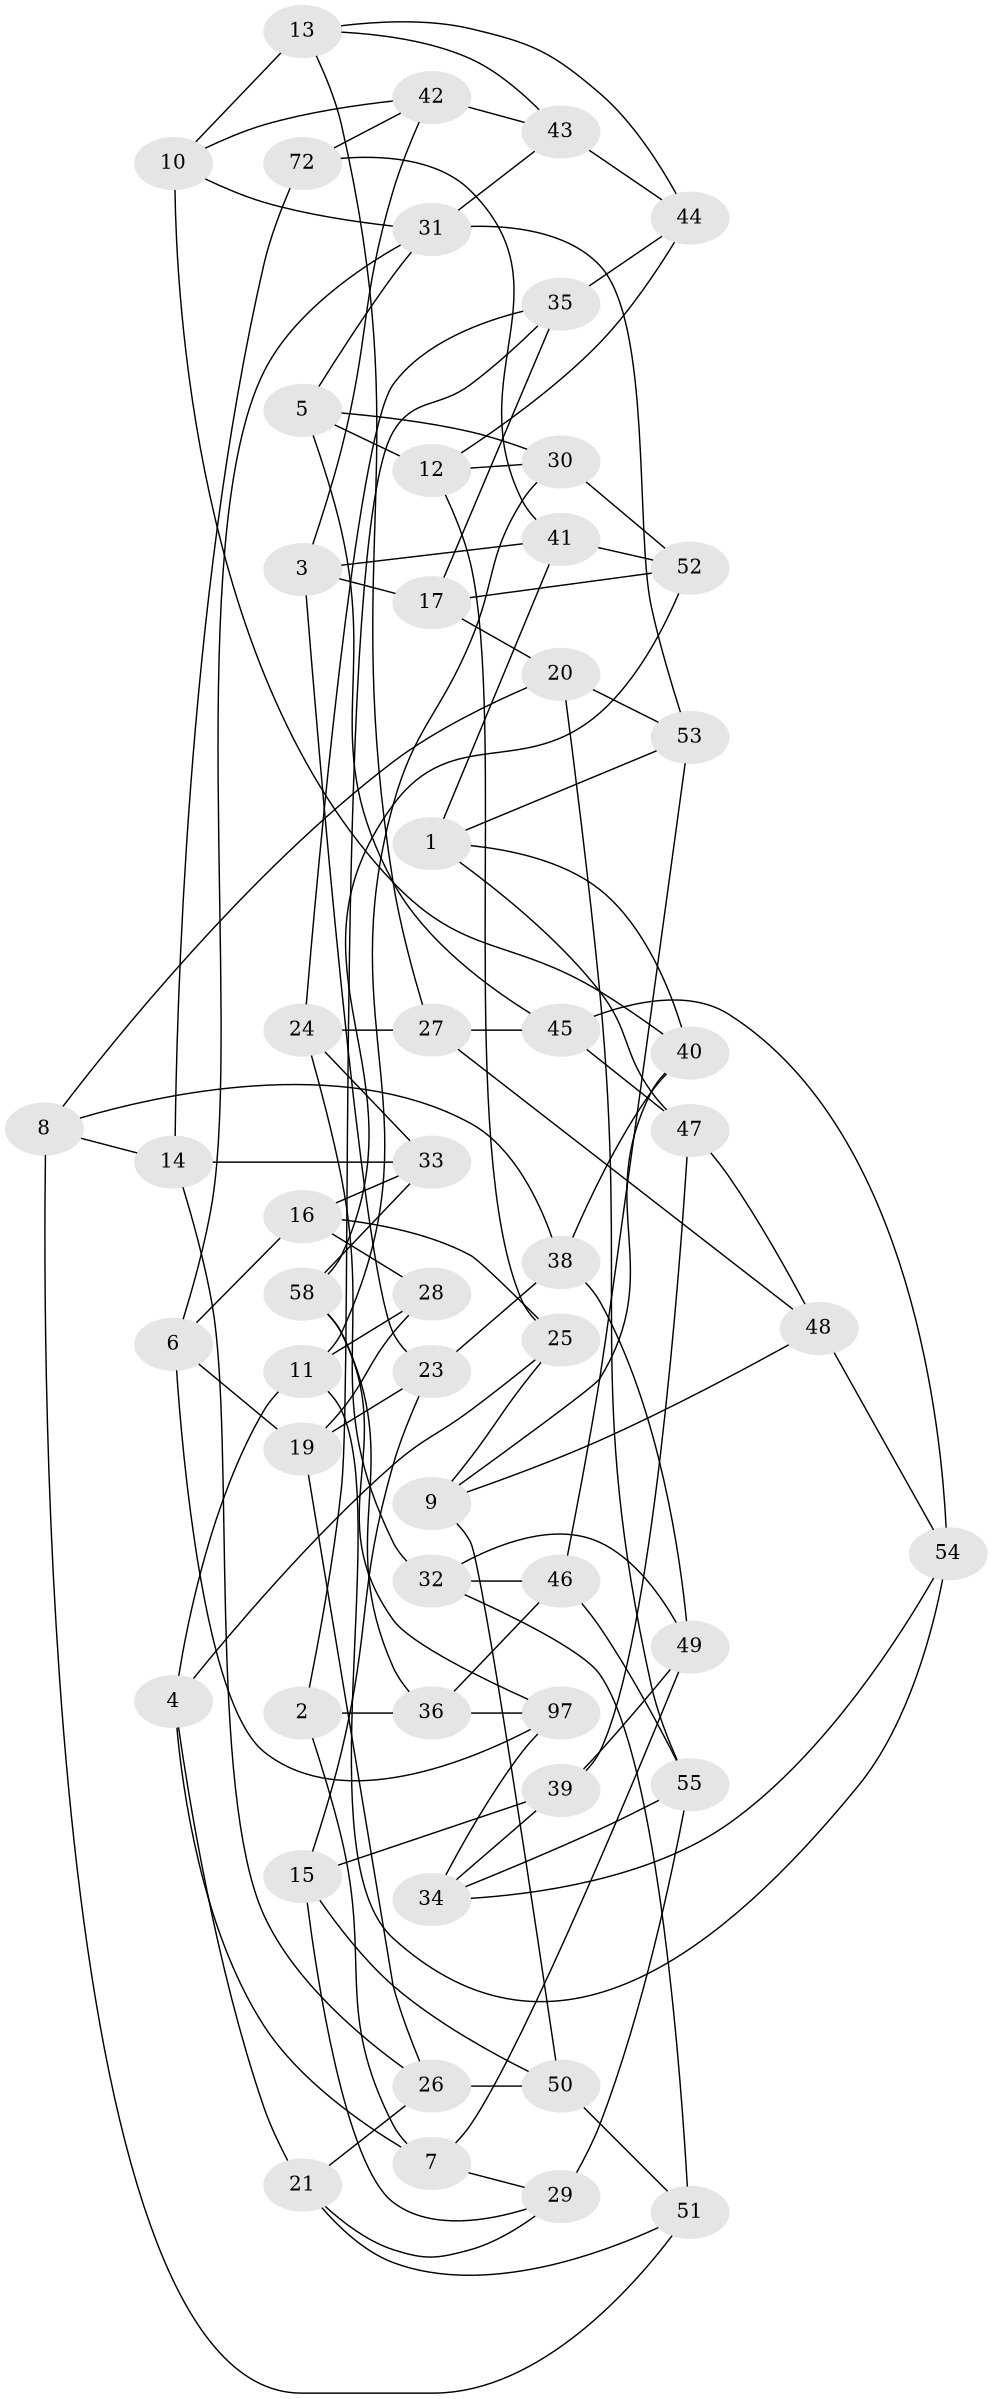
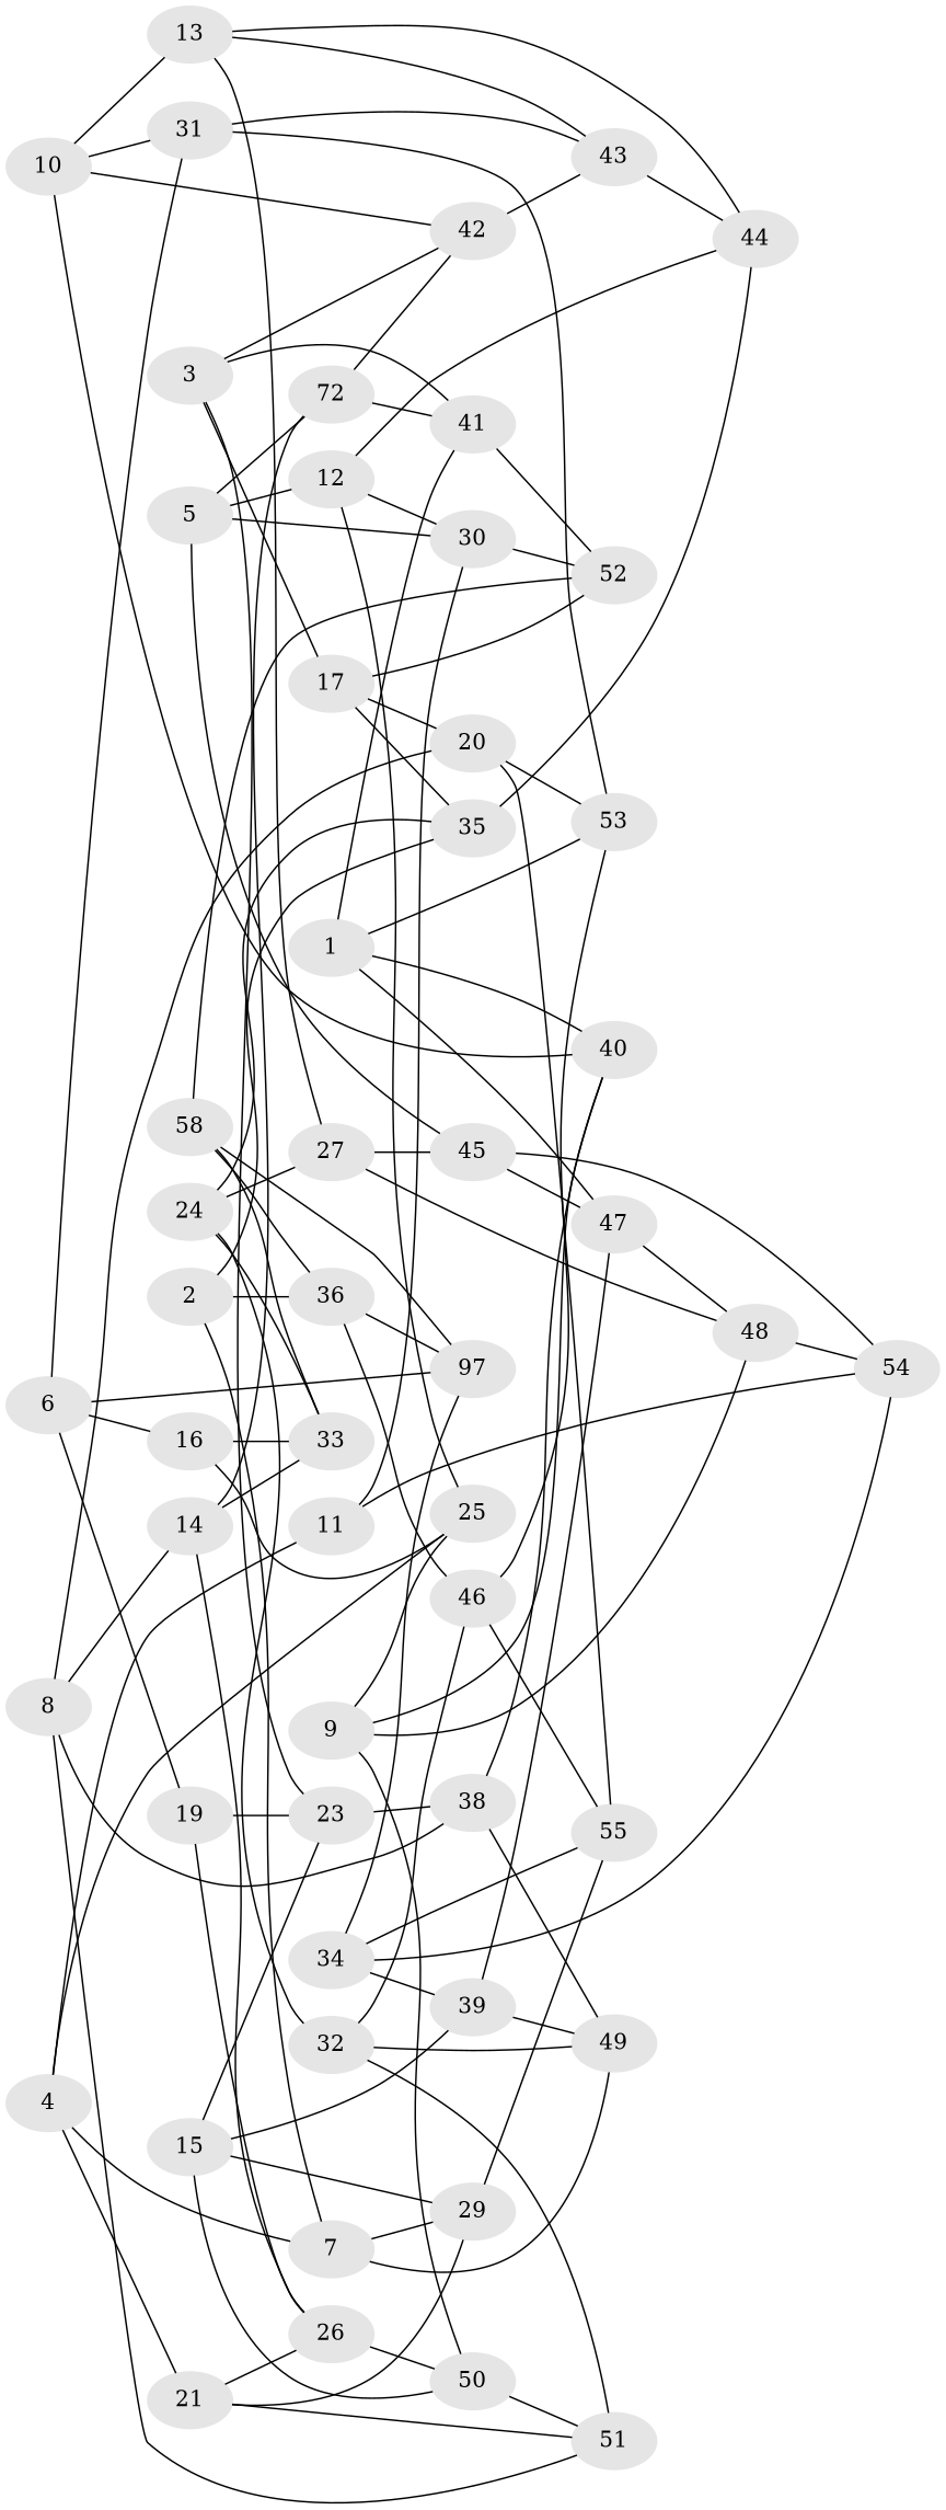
  graph {
    rankdir=LR
    node [color=gray90 style=filled]
    1
    40
    41
    47
    53
    52
    48
    2
    7
    35
    36
    29
    49
    44
    n15 [label=97]
    46
    3
    17
    23
    42
    20
    38
    43
    4
    11
    21
    25
-   28
    30
    54
    51
    26
    5
    12
    n35 [label=72]
    45
    6
    16
    19
    31
    33
    55
    8
    14
    9
    50
    10
    13
    27
    15
    39
    n52 [label=58]
    24
    32
    34
    1 -- 40
    1 -- 41
    1 -- 47
    1 -- 53
    41 -- 52
    47 -- 48
    48 -- 54
    2 -- 7
    2 -- 35
    2 -- 36
    7 -- 29
    7 -- 49
    35 -- 44
    36 -- n15
    36 -- 46
    29 -- 55
    46 -- 53
    46 -- 55
    3 -- 41
    3 -- 17
    3 -- 23
    3 -- 42
    17 -- 52
    17 -- 35
    17 -- 20
    23 -- 38
    42 -- 43
    20 -- 53
    20 -- 55
    38 -- 40
    38 -- 49
    43 -- 44
    4 -- 7
    4 -- 11
    4 -- 21
    4 -- 25
-   11 -- 28
    11 -- 30
    11 -- 54
    21 -- 29
    21 -- 51
    21 -- 26
    30 -- 52
    26 -- 50
    5 -- 30
    5 -- 12
-   5 -- 31
+   5 -- n35
    5 -- 45
    12 -- 44
    12 -- 25
    12 -- 30
    n35 -- 41
    n35 -- 42
    45 -- 47
    45 -- 54
    6 -- n15
    6 -- 16
    6 -- 19
    6 -- 31
    16 -- 25
-   16 -- 28
    16 -- 33
    19 -- 23
-   19 -- 28
    19 -- 26
    31 -- 53
    31 -- 43
    8 -- 20
    8 -- 38
    8 -- 51
    8 -- 14
    14 -- 26
    14 -- n35
    14 -- 33
    9 -- 40
    9 -- 48
    9 -- 25
    9 -- 50
    50 -- 51
    10 -- 40
    10 -- 42
    10 -- 31
    10 -- 13
    13 -- 44
    13 -- 43
    13 -- 27
    27 -- 48
    27 -- 45
    15 -- 29
    15 -- 23
    15 -- 50
    15 -- 39
    39 -- 47
    39 -- 49
    n52 -- 52
    n52 -- 36
    n52 -- n15
    n52 -- 33
    24 -- 35
    24 -- 33
    24 -- 27
    24 -- 32
    32 -- 49
    32 -- 46
    32 -- 51
    34 -- n15
    34 -- 54
    34 -- 55
    34 -- 39
  }
